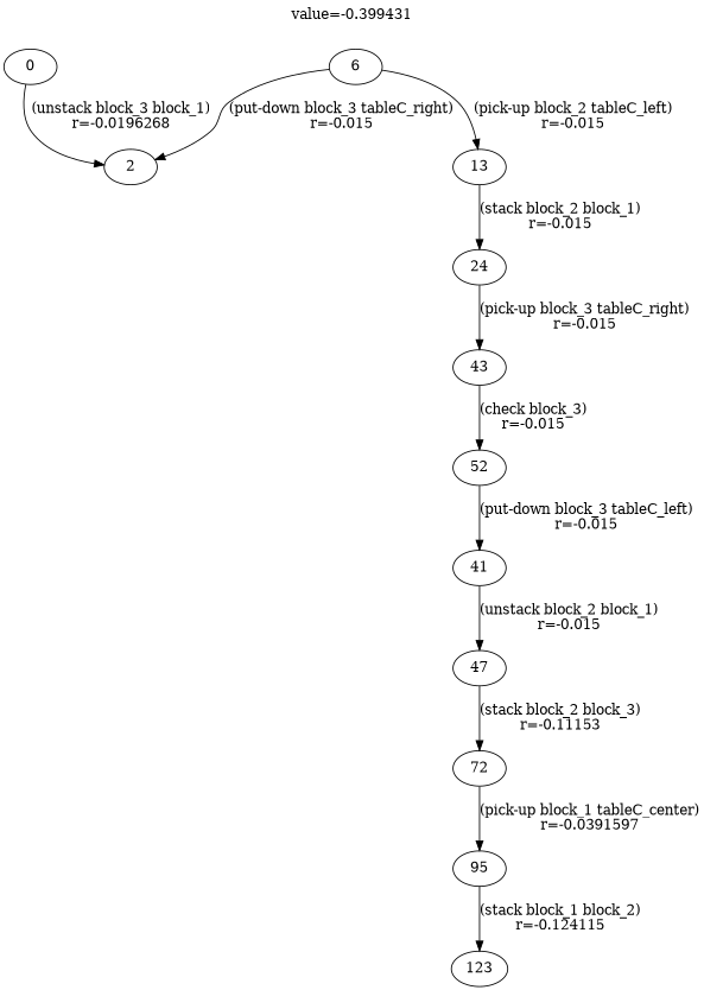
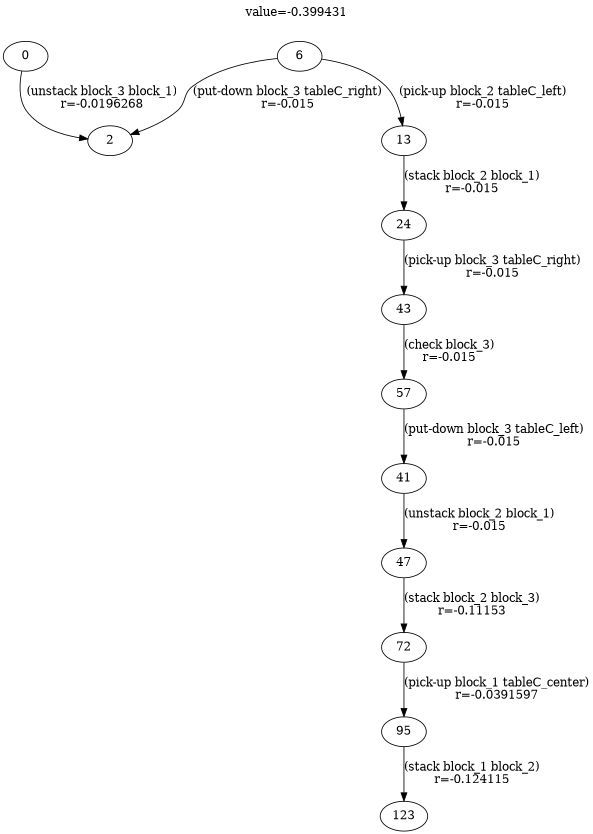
  digraph {
    label="value=-0.399431"
    labelloc=top
    0
    2
    6
    13
    24
    43
-   57 [label=52]
+   57
    n8 [label=41]
    47
    72
    95
    123
    0 -> 2 [label="(unstack block_3 block_1)\nr=-0.0196268"]
    6 -> 2 [label="(put-down block_3 tableC_right)\nr=-0.015"]
    6 -> 13 [label="(pick-up block_2 tableC_left)\nr=-0.015"]
    13 -> 24 [label="(stack block_2 block_1)\nr=-0.015"]
    24 -> 43 [label="(pick-up block_3 tableC_right)\nr=-0.015"]
    43 -> 57 [label="(check block_3)\nr=-0.015"]
    57 -> n8 [label="(put-down block_3 tableC_left)\nr=-0.015"]
    n8 -> 47 [label="(unstack block_2 block_1)\nr=-0.015"]
    47 -> 72 [label="(stack block_2 block_3)\nr=-0.11153"]
    72 -> 95 [label="(pick-up block_1 tableC_center)\nr=-0.0391597"]
    95 -> 123 [label="(stack block_1 block_2)\nr=-0.124115"]
  }
